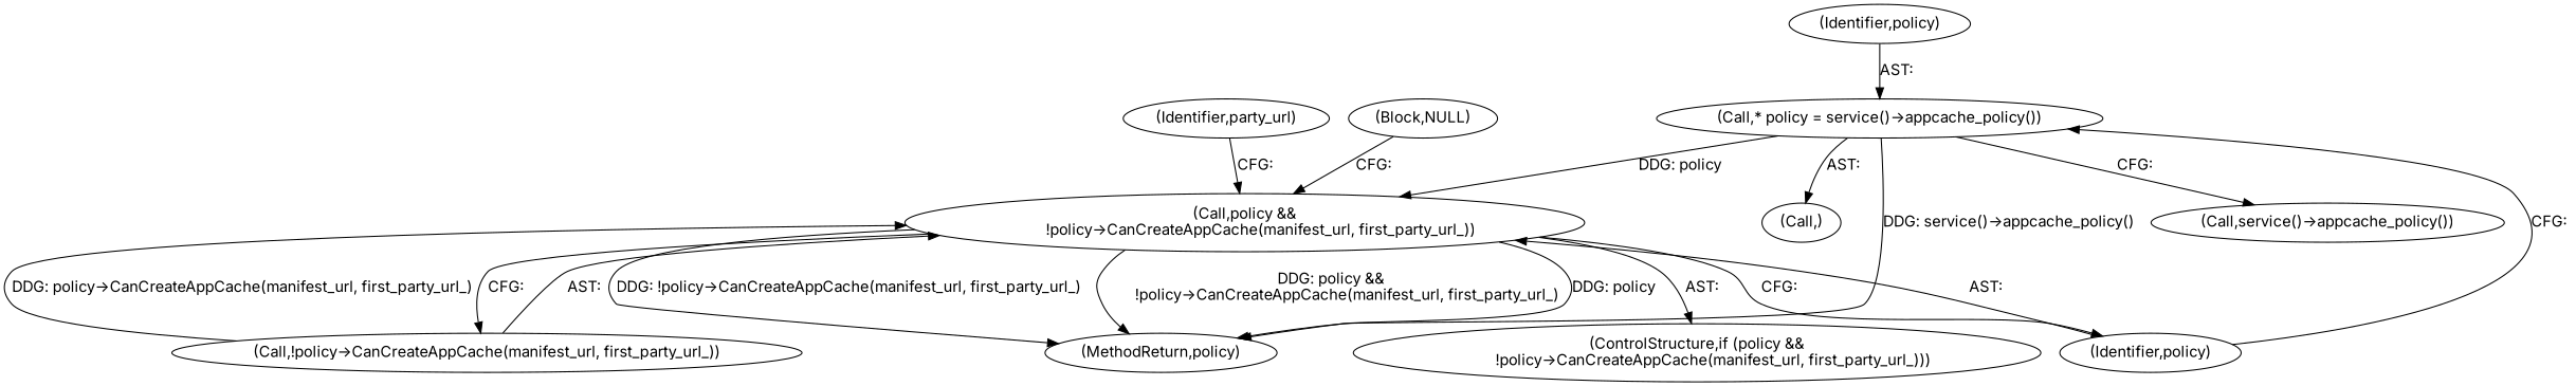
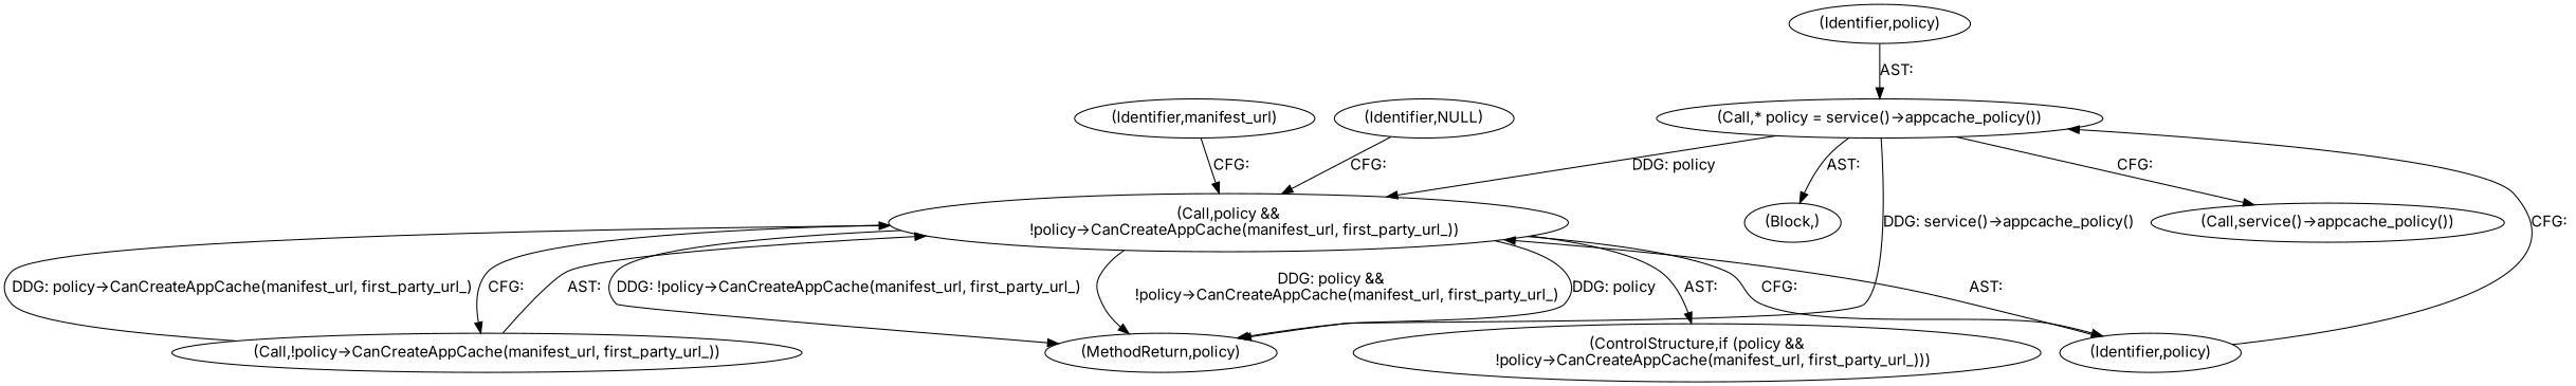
  digraph {
    fontname=Inter
    node [fontname=Inter]
    edge [fontname=Inter]
    n1 [label="(Call,* policy = service()->appcache_policy())"]
    n2 [label="(Call,policy &&\n        !policy->CanCreateAppCache(manifest_url, first_party_url_))"]
    n3 [label="(MethodReturn,policy)"]
-   n4 [label="(Call,)"]
+   n4 [label="(Block,)"]
    n5 [label="(Call,service()->appcache_policy())"]
    n6 [label="(ControlStructure,if (policy &&\n        !policy->CanCreateAppCache(manifest_url, first_party_url_)))"]
    n7 [label="(Identifier,policy)"]
    n8 [label="(Call,!policy->CanCreateAppCache(manifest_url, first_party_url_))"]
-   n9 [label="(Identifier,party_url)"]
-   n10 [label="(Block,NULL)"]
+   n9 [label="(Identifier,manifest_url)"]
+   n10 [label="(Identifier,NULL)"]
    n11 [label="(Identifier,policy)"]
    n1 -> n2 [label="DDG: policy"]
    n1 -> n3 [label="DDG: service()->appcache_policy()"]
    n1 -> n4 [label="AST: "]
    n1 -> n5 [label="CFG: "]
    n2 -> n3 [label="DDG: policy"]
    n2 -> n3 [label="DDG: !policy->CanCreateAppCache(manifest_url, first_party_url_)"]
    n2 -> n3 [label="DDG: policy &&\n        !policy->CanCreateAppCache(manifest_url, first_party_url_)"]
    n2 -> n6 [label="AST: "]
    n2 -> n7 [label="CFG: "]
    n2 -> n8 [label="CFG: "]
    n7 -> n1 [label="CFG: "]
    n7 -> n2 [label="AST: "]
    n8 -> n2 [label="AST: "]
    n8 -> n2 [label="DDG: policy->CanCreateAppCache(manifest_url, first_party_url_)"]
    n9 -> n2 [label="CFG: "]
    n10 -> n2 [label="CFG: "]
    n11 -> n1 [label="AST: "]
  }
